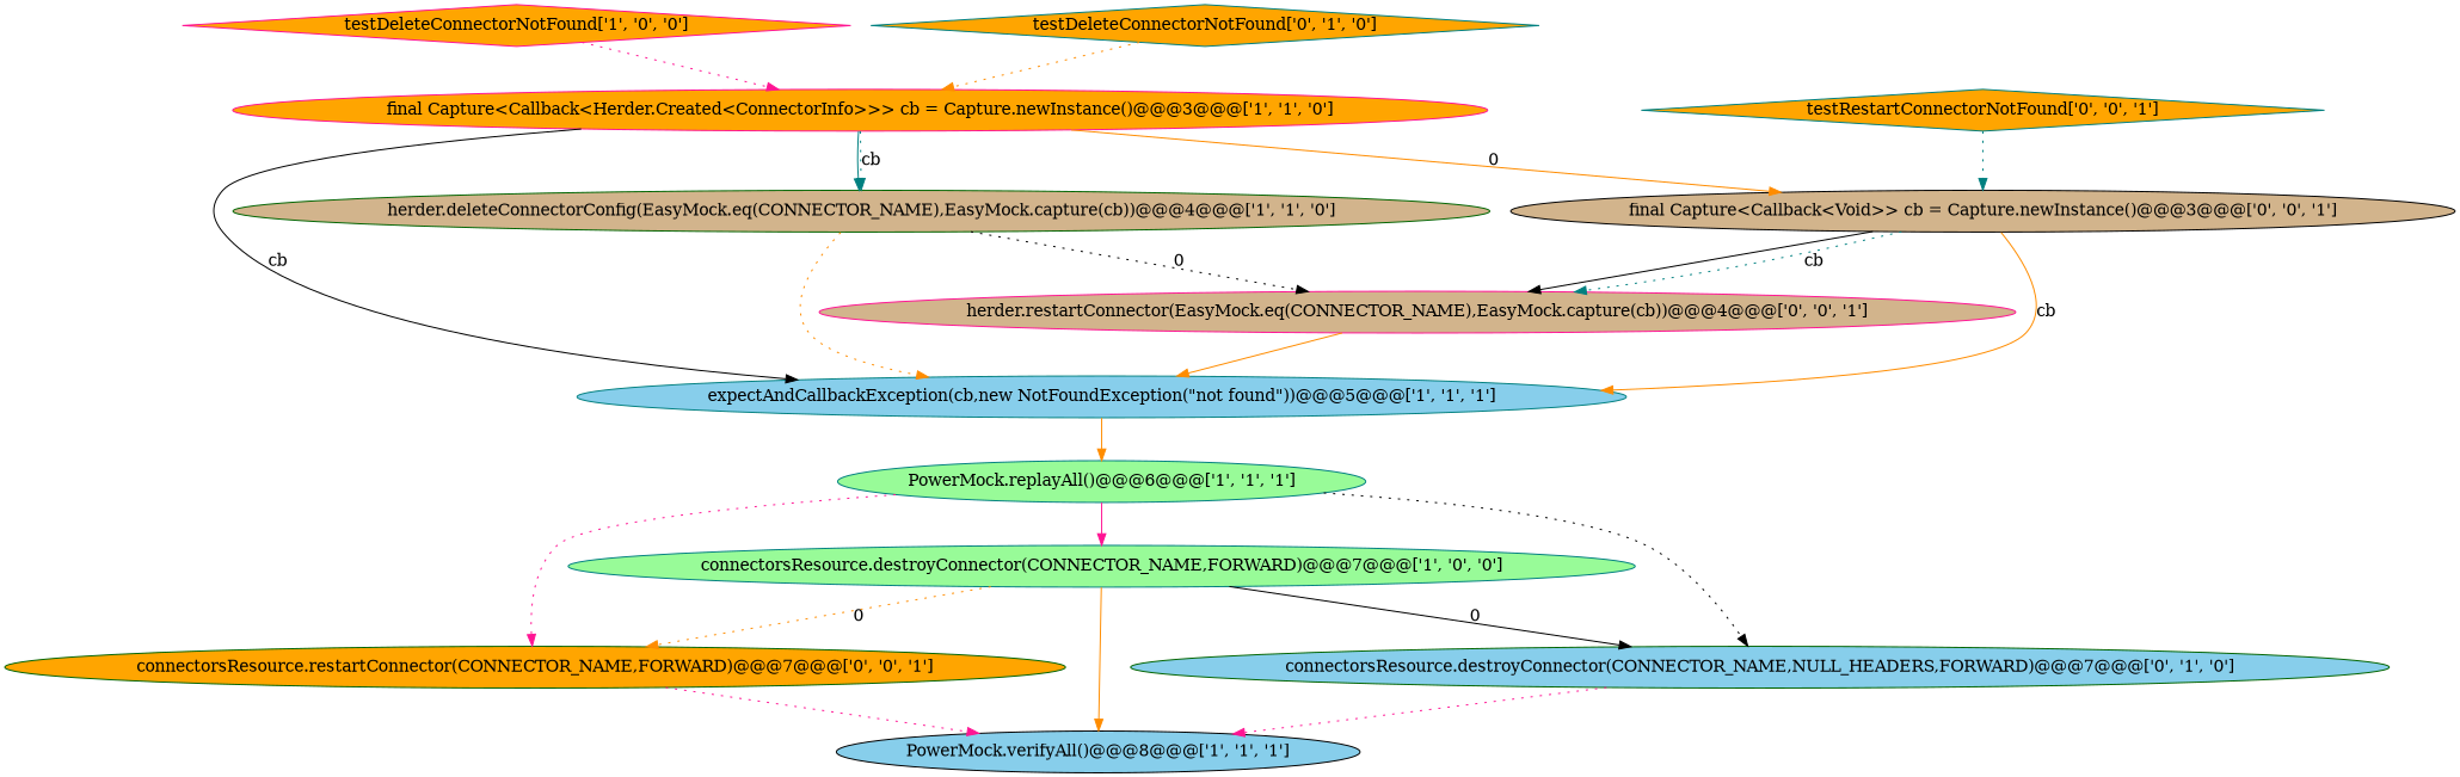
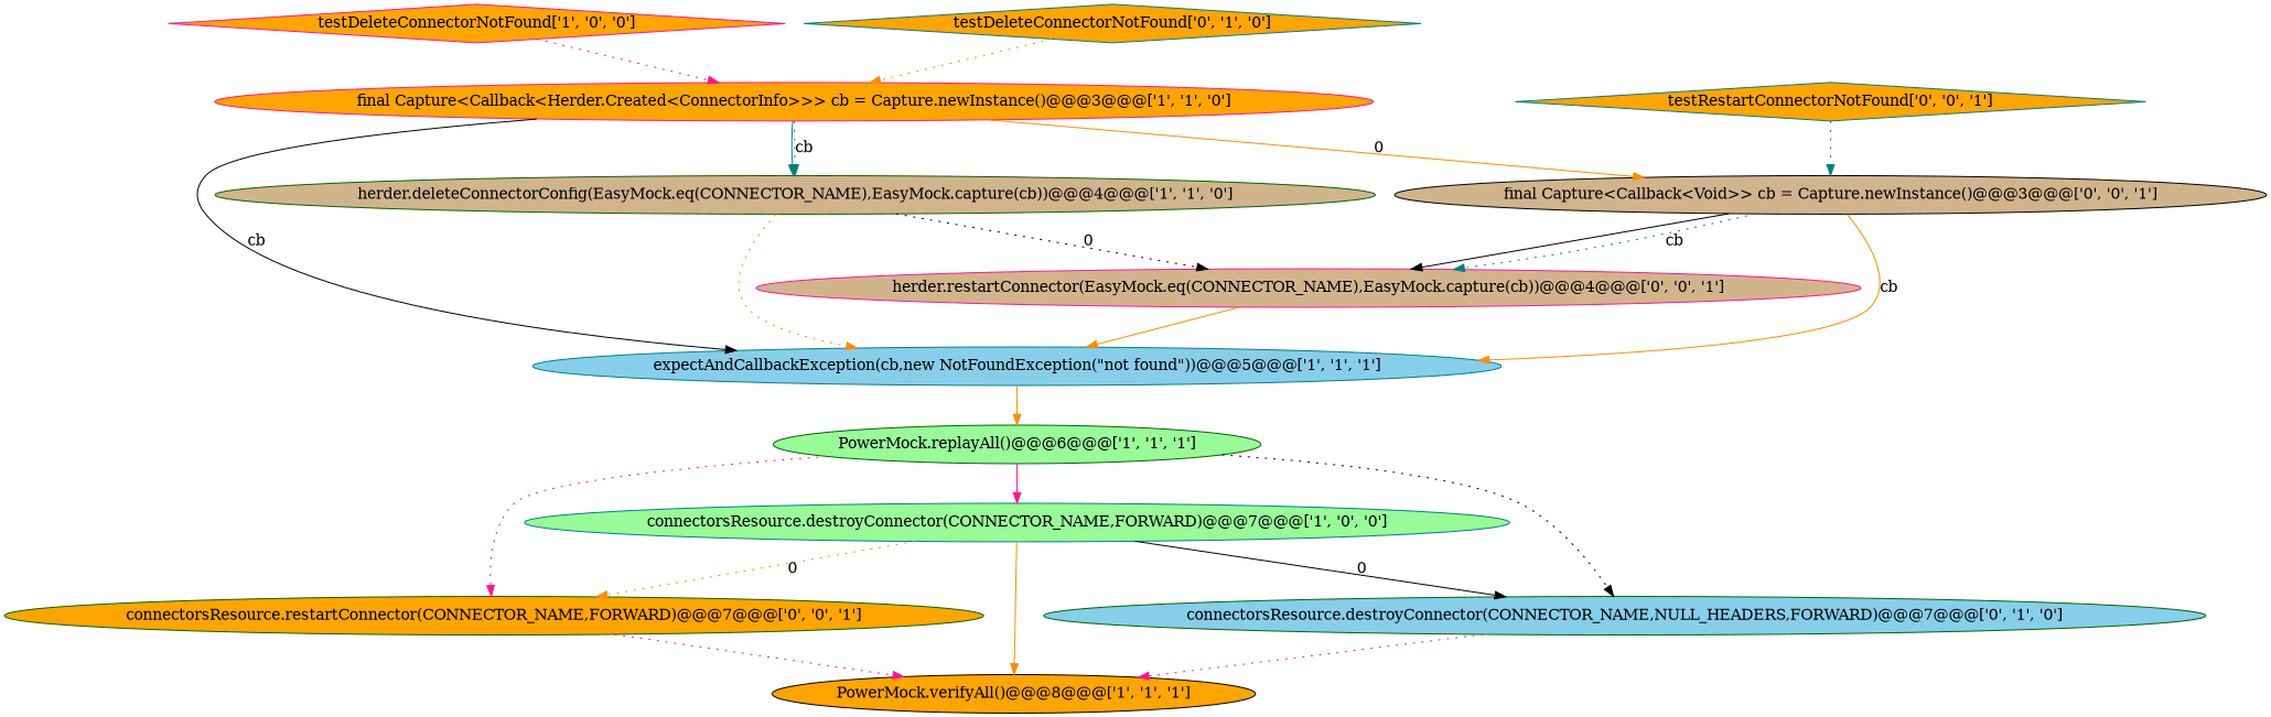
  digraph {
    node [color=darkgreen fillcolor=orange shape=ellipse style=filled]
    edge [color=darkorange style=dotted]
    n1 [fillcolor=tan label="herder.deleteConnectorConfig(EasyMock.eq(CONNECTOR_NAME),EasyMock.capture(cb))@@@4@@@['1', '1', '0']"]
    n2 [color=deeppink fillcolor=tan label="herder.restartConnector(EasyMock.eq(CONNECTOR_NAME),EasyMock.capture(cb))@@@4@@@['0', '0', '1']"]
    n3 [color=teal fillcolor=skyblue label="expectAndCallbackException(cb,new NotFoundException(\"not found\"))@@@5@@@['1', '1', '1']"]
-   n4 [color=teal fillcolor=palegreen label="PowerMock.replayAll()@@@6@@@['1', '1', '1']"]
+   n4 [fillcolor=palegreen label="PowerMock.replayAll()@@@6@@@['1', '1', '1']"]
    n5 [label="connectorsResource.restartConnector(CONNECTOR_NAME,FORWARD)@@@7@@@['0', '0', '1']"]
-   n6 [color=black fillcolor=skyblue label="PowerMock.verifyAll()@@@8@@@['1', '1', '1']"]
+   n6 [color=black label="PowerMock.verifyAll()@@@8@@@['1', '1', '1']"]
    n7 [color=teal fillcolor=palegreen label="connectorsResource.destroyConnector(CONNECTOR_NAME,FORWARD)@@@7@@@['1', '0', '0']"]
    n8 [fillcolor=skyblue label="connectorsResource.destroyConnector(CONNECTOR_NAME,NULL_HEADERS,FORWARD)@@@7@@@['0', '1', '0']"]
    n9 [color=deeppink label="final Capture<Callback<Herder.Created<ConnectorInfo>>> cb = Capture.newInstance()@@@3@@@['1', '1', '0']"]
    n10 [color=black fillcolor=tan label="final Capture<Callback<Void>> cb = Capture.newInstance()@@@3@@@['0', '0', '1']"]
    n11 [color=teal label="testRestartConnectorNotFound['0', '0', '1']" shape=diamond]
    n12 [color=deeppink label="testDeleteConnectorNotFound['1', '0', '0']" shape=diamond]
    n13 [color=teal label="testDeleteConnectorNotFound['0', '1', '0']" shape=diamond]
    n1 -> n2 [color=black label=0]
    n1 -> n3
    n2 -> n3 [style=solid]
    n3 -> n4 [style=solid]
    n4 -> n5 [color=deeppink]
    n4 -> n7 [color=deeppink style=solid]
    n4 -> n8 [color=black]
    n5 -> n6 [color=deeppink]
    n7 -> n5 [label=0]
    n7 -> n6 [style=solid]
    n7 -> n8 [color=black label=0 style=solid]
    n8 -> n6 [color=deeppink]
    n9 -> n1 [color=teal style=solid]
    n9 -> n1 [color=teal label=cb]
    n9 -> n3 [color=black label=cb style=solid]
    n9 -> n10 [label=0 style=solid]
    n10 -> n2 [color=black style=solid]
    n10 -> n2 [color=teal label=cb]
    n10 -> n3 [label=cb style=solid]
    n11 -> n10 [color=teal]
    n12 -> n9 [color=deeppink]
    n13 -> n9
  }
